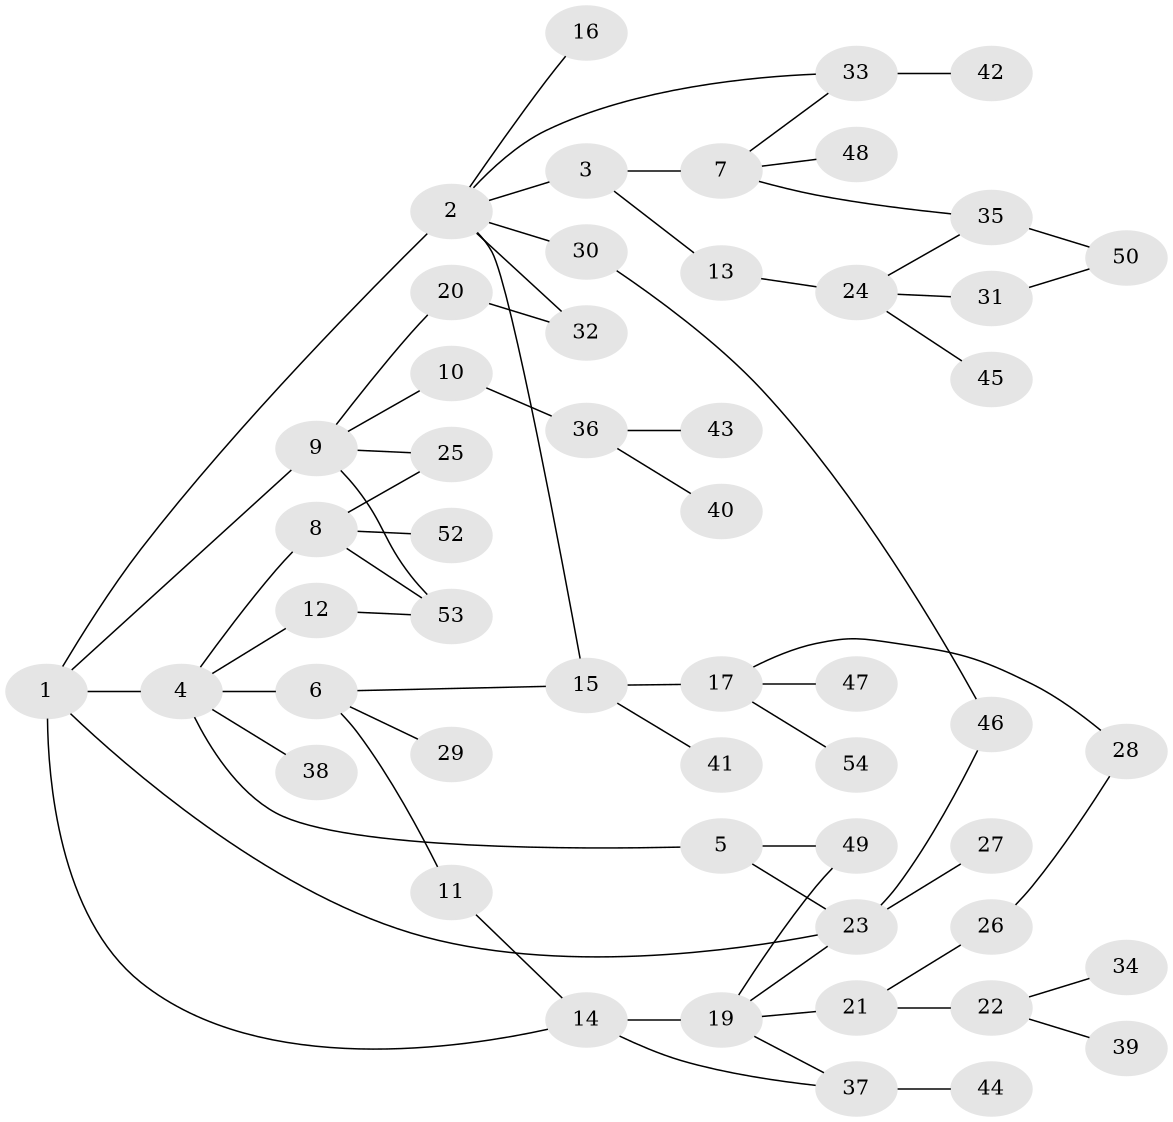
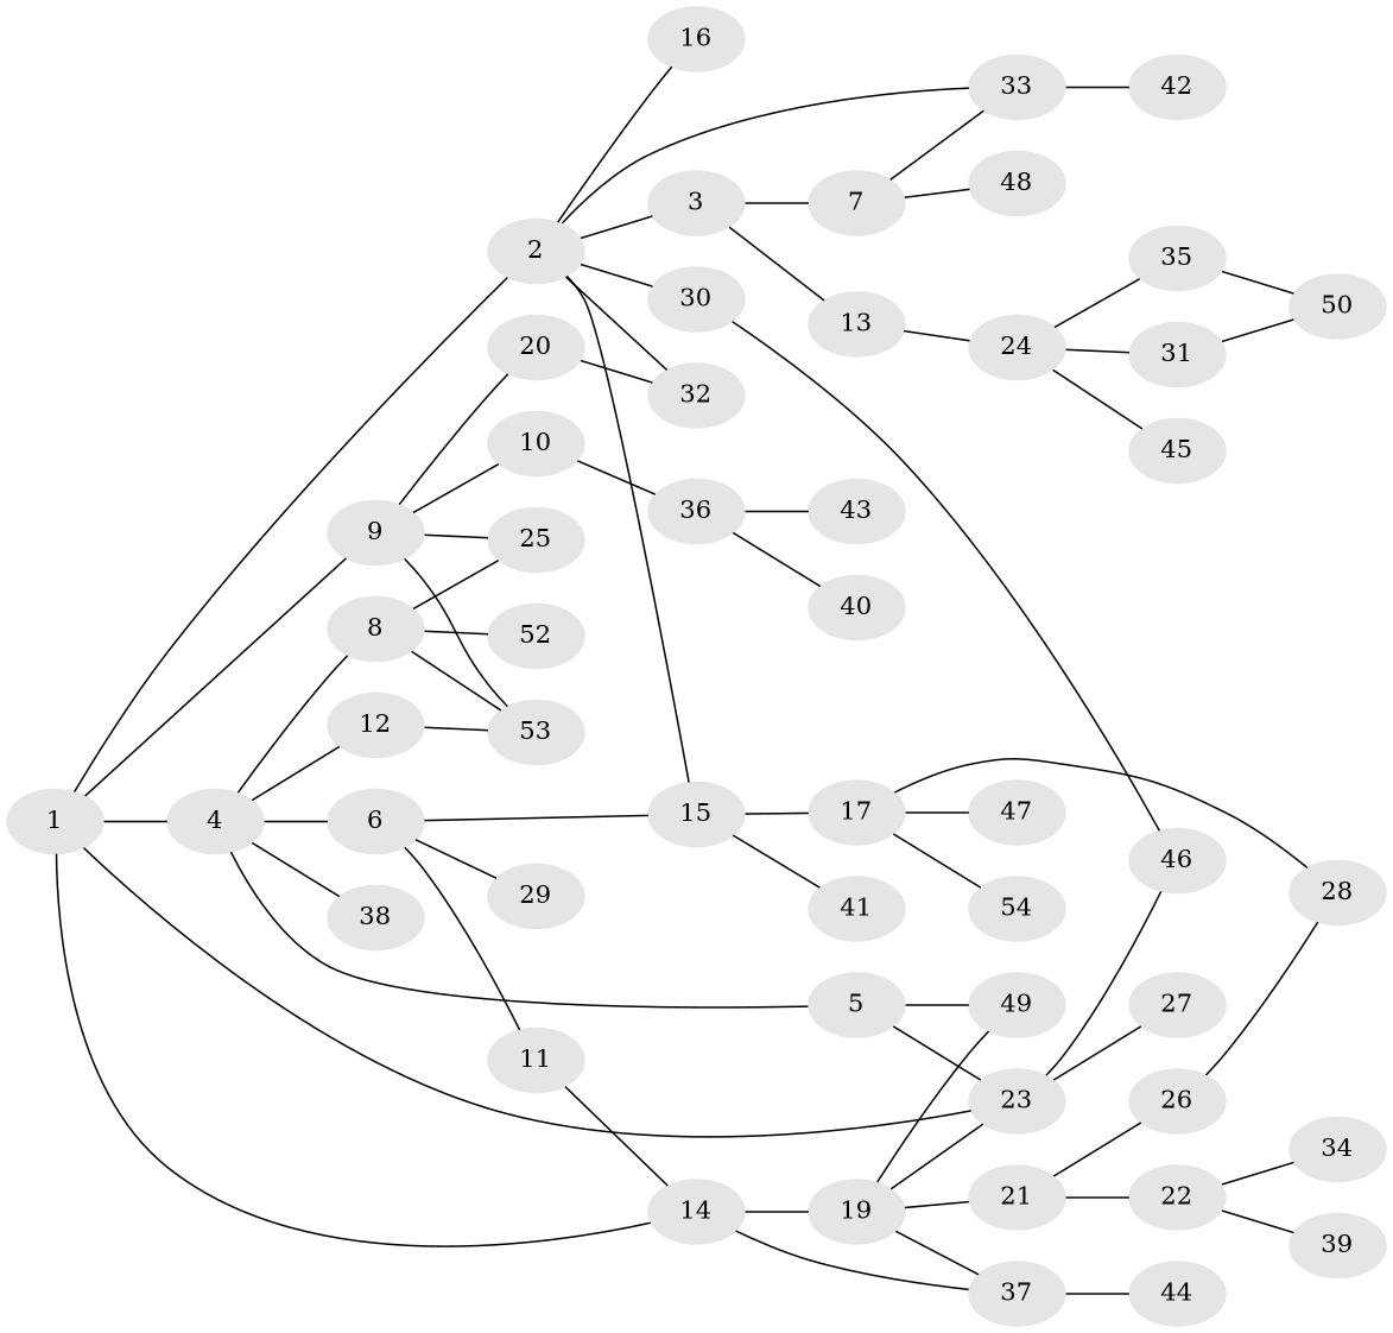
  graph {
    rankdir=LR
    node [color=gray90 style=filled]
    1
    2
    4
    9
    14
    23
    3
    15
    16
    30
    32
    33
    5
    6
    8
    12
    38
    25
    53
    10
    20
    19
    37
    27
    46
    7
    13
    17
    41
    42
    35
    48
    24
    49
    11
    29
    52
    50
    36
    40
    43
    31
    45
    21
    44
    28
    47
    n48 [label=54]
    22
    26
    34
    39
    1 -- 2
    1 -- 4
    1 -- 9
    1 -- 14
    1 -- 23
    2 -- 3
    2 -- 15
    2 -- 16
    2 -- 30
    2 -- 32
    2 -- 33
    4 -- 5
    4 -- 6
    4 -- 8
    4 -- 12
    4 -- 38
    9 -- 25
    9 -- 53
    9 -- 10
    9 -- 20
    14 -- 19
    14 -- 37
    23 -- 27
    23 -- 46
    3 -- 7
    3 -- 13
    15 -- 17
    15 -- 41
    30 -- 46
    33 -- 42
    5 -- 23
    5 -- 49
    6 -- 15
    6 -- 11
    6 -- 29
    8 -- 25
    8 -- 53
    8 -- 52
    12 -- 53
    10 -- 36
    20 -- 32
    19 -- 23
    19 -- 37
    19 -- 49
    19 -- 21
    37 -- 44
    7 -- 33
-   7 -- 35
    7 -- 48
    13 -- 24
    17 -- 28
    17 -- 47
    17 -- n48
    35 -- 50
    24 -- 35
    24 -- 31
    24 -- 45
    11 -- 14
    36 -- 40
    36 -- 43
    31 -- 50
    21 -- 22
    21 -- 26
    22 -- 34
    22 -- 39
    26 -- 28
  }
